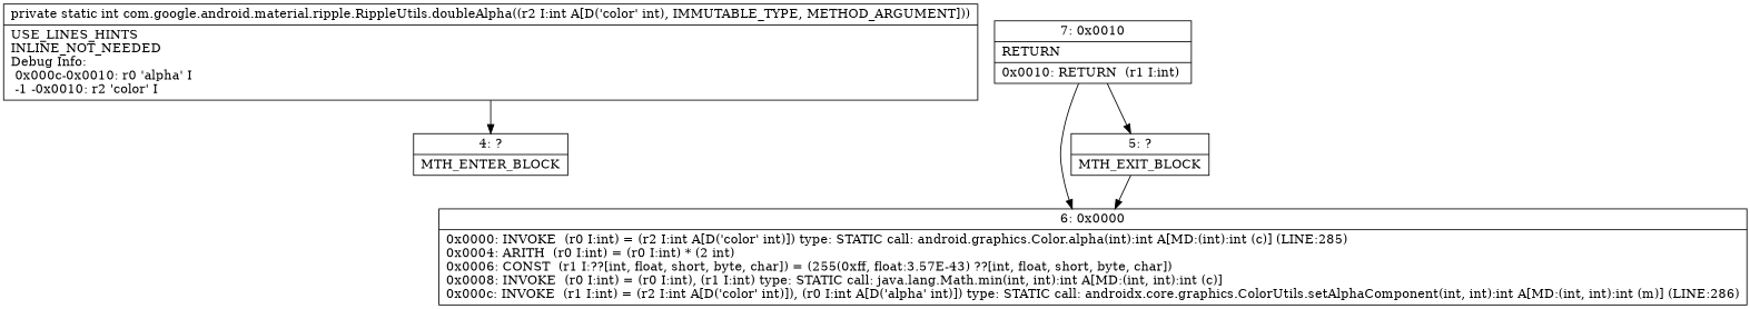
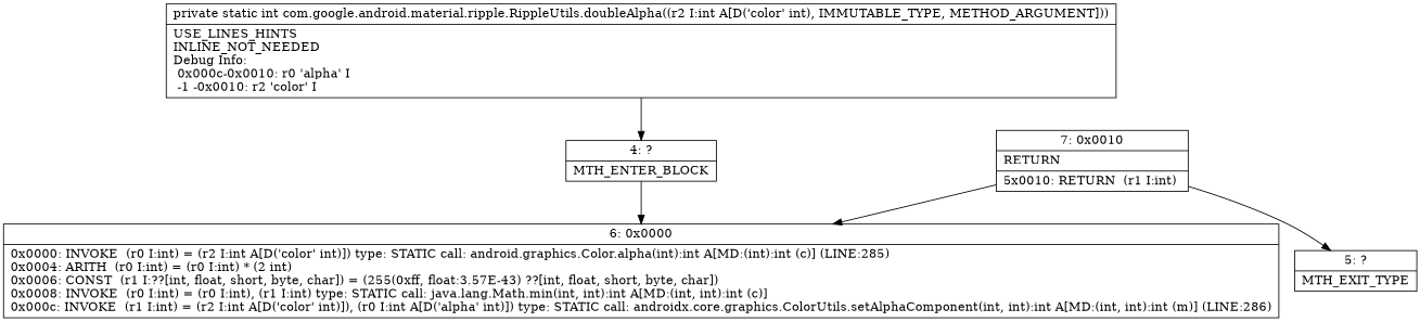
  digraph {
    node [shape=record]
    n1 [label="{4\:\ ?|MTH_ENTER_BLOCK\l}"]
    n2 [label="{6\:\ 0x0000|0x0000: INVOKE  (r0 I:int) = (r2 I:int A[D('color' int)]) type: STATIC call: android.graphics.Color.alpha(int):int A[MD:(int):int (c)] (LINE:285)\l0x0004: ARITH  (r0 I:int) = (r0 I:int) * (2 int) \l0x0006: CONST  (r1 I:??[int, float, short, byte, char]) = (255(0xff, float:3.57E\-43) ??[int, float, short, byte, char]) \l0x0008: INVOKE  (r0 I:int) = (r0 I:int), (r1 I:int) type: STATIC call: java.lang.Math.min(int, int):int A[MD:(int, int):int (c)]\l0x000c: INVOKE  (r1 I:int) = (r2 I:int A[D('color' int)]), (r0 I:int A[D('alpha' int)]) type: STATIC call: androidx.core.graphics.ColorUtils.setAlphaComponent(int, int):int A[MD:(int, int):int (m)] (LINE:286)\l}"]
-   n3 [label="{7\:\ 0x0010|RETURN\l|0x0010: RETURN  (r1 I:int) \l}"]
-   n4 [label="{5\:\ ?|MTH_EXIT_BLOCK\l}"]
+   n3 [label="{7\:\ 0x0010|RETURN\l|5x0010: RETURN  (r1 I:int) \l}"]
+   n4 [label="{5\:\ ?|MTH_EXIT_TYPE\l}"]
    n5 [label="{private static int com.google.android.material.ripple.RippleUtils.doubleAlpha((r2 I:int A[D('color' int), IMMUTABLE_TYPE, METHOD_ARGUMENT]))  | USE_LINES_HINTS\lINLINE_NOT_NEEDED\lDebug Info:\l  0x000c\-0x0010: r0 'alpha' I\l  \-1 \-0x0010: r2 'color' I\l}"]
-   n4 -> n2
+   n1 -> n2
    n3 -> n2
    n3 -> n4
    n5 -> n1
  }
